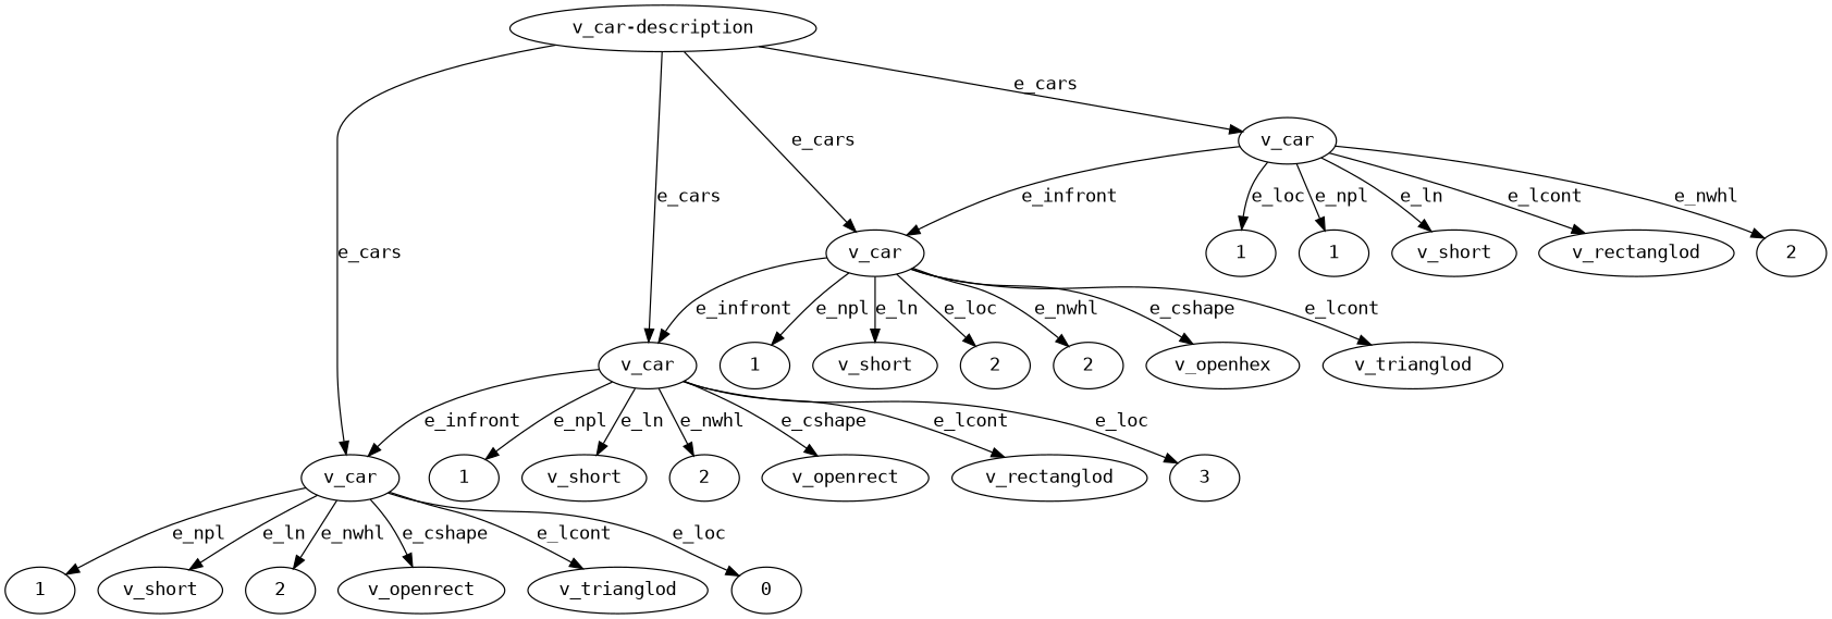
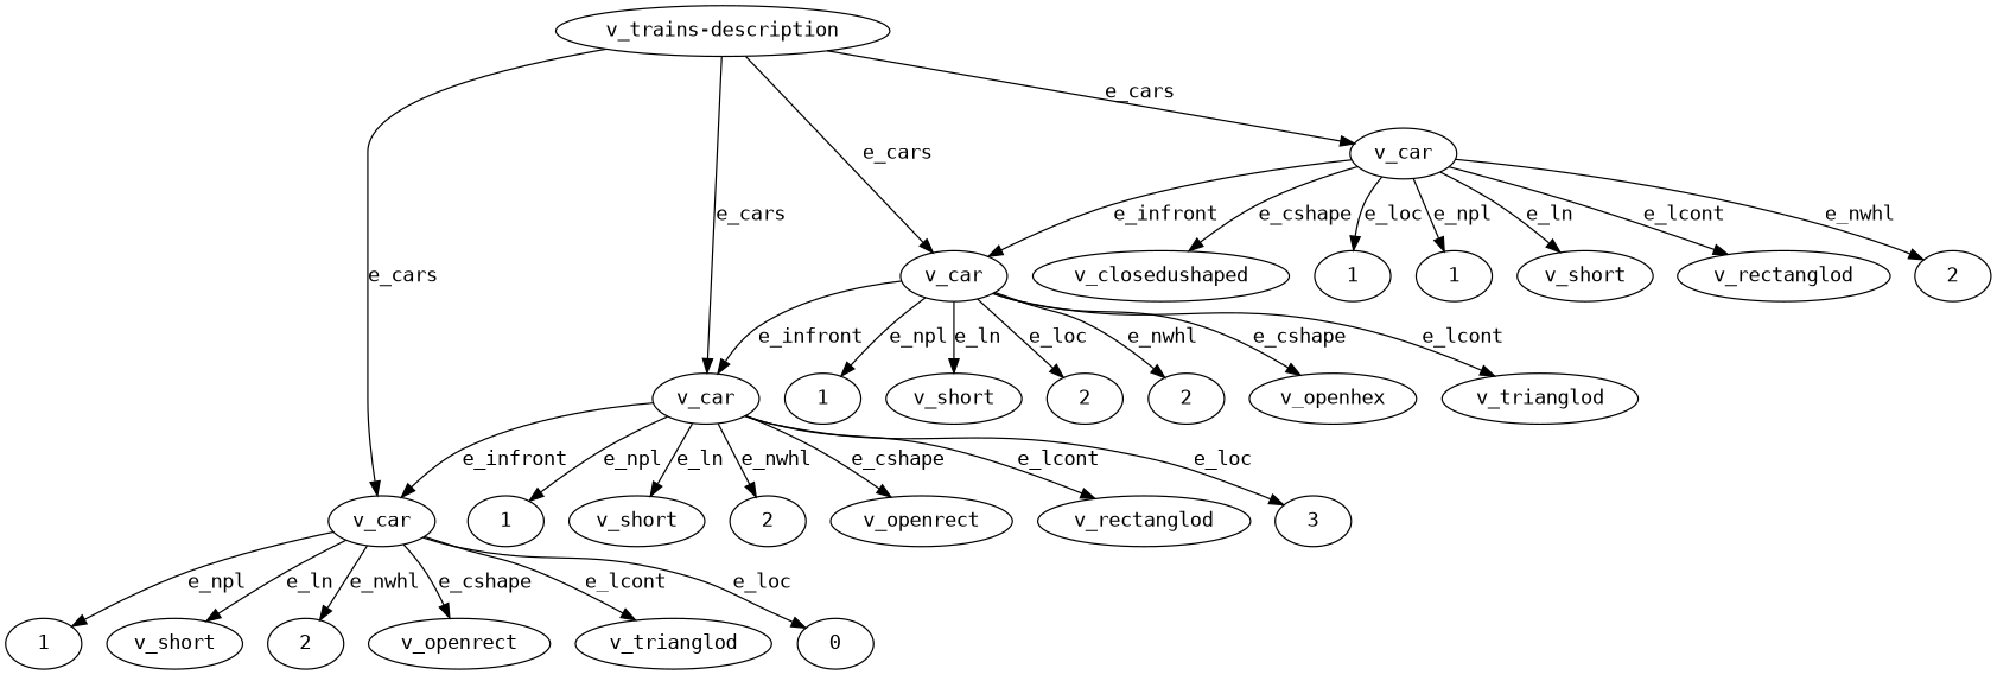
  digraph {
    fontname="DejaVu Sans Mono"
    node [fontname="DejaVu Sans Mono"]
    edge [fontname="DejaVu Sans Mono"]
-   n1 [label="v_car-description"]
+   n1 [label="v_trains-description"]
    n2 [label=v_car]
    n3 [label=v_car]
    n4 [label=v_car]
    n5 [label=v_car]
+   n6 [label=v_closedushaped]
    n7 [label=1]
    n8 [label=1]
    n9 [label=v_short]
    n10 [label=v_rectanglod]
    n11 [label=2]
    n12 [label=1]
    n13 [label=v_short]
    n14 [label=2]
    n15 [label=2]
    n16 [label=v_openhex]
    n17 [label=v_trianglod]
    n18 [label=1]
    n19 [label=v_short]
    n20 [label=2]
    n21 [label=v_openrect]
    n22 [label=v_rectanglod]
    n23 [label=3]
    n24 [label=1]
    n25 [label=v_short]
    n26 [label=2]
    n27 [label=v_openrect]
    n28 [label=v_trianglod]
    n29 [label=0]
    n1 -> n2 [label=e_cars]
    n1 -> n3 [label=e_cars]
    n1 -> n4 [label=e_cars]
    n1 -> n5 [label=e_cars]
    n2 -> n3 [label=e_infront]
+   n2 -> n6 [label=e_cshape]
    n2 -> n7 [label=e_loc]
    n2 -> n8 [label=e_npl]
    n2 -> n9 [label=e_ln]
    n2 -> n10 [label=e_lcont]
    n2 -> n11 [label=e_nwhl]
    n3 -> n4 [label=e_infront]
    n3 -> n12 [label=e_npl]
    n3 -> n13 [label=e_ln]
    n3 -> n14 [label=e_loc]
    n3 -> n15 [label=e_nwhl]
    n3 -> n16 [label=e_cshape]
    n3 -> n17 [label=e_lcont]
    n4 -> n5 [label=e_infront]
    n4 -> n18 [label=e_npl]
    n4 -> n19 [label=e_ln]
    n4 -> n20 [label=e_nwhl]
    n4 -> n21 [label=e_cshape]
    n4 -> n22 [label=e_lcont]
    n4 -> n23 [label=e_loc]
    n5 -> n24 [label=e_npl]
    n5 -> n25 [label=e_ln]
    n5 -> n26 [label=e_nwhl]
    n5 -> n27 [label=e_cshape]
    n5 -> n28 [label=e_lcont]
    n5 -> n29 [label=e_loc]
  }
